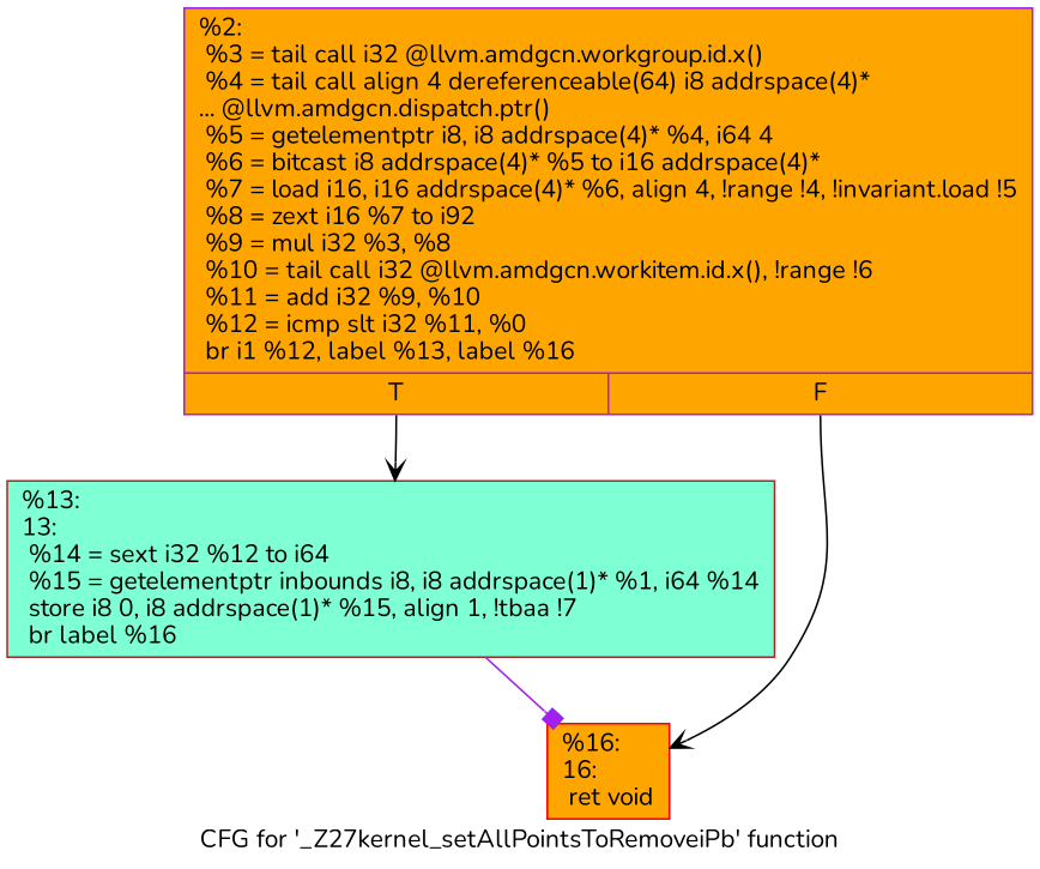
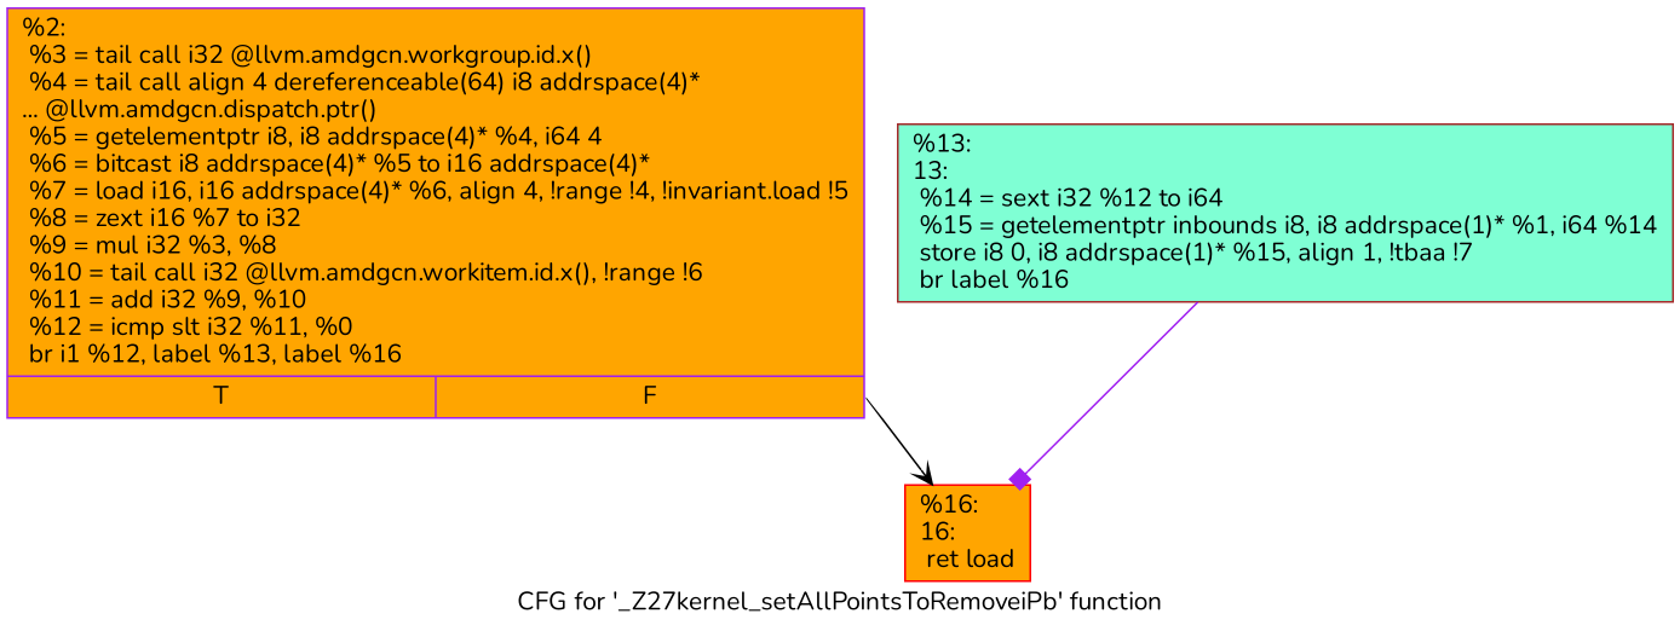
  digraph {
    fontname=Nunito
    label="CFG for '_Z27kernel_setAllPointsToRemoveiPb' function"
    node [fillcolor=orange fontname=Nunito shape=record style=filled]
    edge [arrowhead=vee color=black fontname=Nunito]
-   n1 [color=purple label="{%2:\l  %3 = tail call i32 @llvm.amdgcn.workgroup.id.x()\l  %4 = tail call align 4 dereferenceable(64) i8 addrspace(4)*\l... @llvm.amdgcn.dispatch.ptr()\l  %5 = getelementptr i8, i8 addrspace(4)* %4, i64 4\l  %6 = bitcast i8 addrspace(4)* %5 to i16 addrspace(4)*\l  %7 = load i16, i16 addrspace(4)* %6, align 4, !range !4, !invariant.load !5\l  %8 = zext i16 %7 to i92\l  %9 = mul i32 %3, %8\l  %10 = tail call i32 @llvm.amdgcn.workitem.id.x(), !range !6\l  %11 = add i32 %9, %10\l  %12 = icmp slt i32 %11, %0\l  br i1 %12, label %13, label %16\l|{<s0>T|<s1>F}}"]
+   n1 [color=purple label="{%2:\l  %3 = tail call i32 @llvm.amdgcn.workgroup.id.x()\l  %4 = tail call align 4 dereferenceable(64) i8 addrspace(4)*\l... @llvm.amdgcn.dispatch.ptr()\l  %5 = getelementptr i8, i8 addrspace(4)* %4, i64 4\l  %6 = bitcast i8 addrspace(4)* %5 to i16 addrspace(4)*\l  %7 = load i16, i16 addrspace(4)* %6, align 4, !range !4, !invariant.load !5\l  %8 = zext i16 %7 to i32\l  %9 = mul i32 %3, %8\l  %10 = tail call i32 @llvm.amdgcn.workitem.id.x(), !range !6\l  %11 = add i32 %9, %10\l  %12 = icmp slt i32 %11, %0\l  br i1 %12, label %13, label %16\l|{<s0>T|<s1>F}}"]
    n2 [color=brown fillcolor=aquamarine label="{%13:\l13:                                               \l  %14 = sext i32 %12 to i64\l  %15 = getelementptr inbounds i8, i8 addrspace(1)* %1, i64 %14\l  store i8 0, i8 addrspace(1)* %15, align 1, !tbaa !7\l  br label %16\l}"]
-   n3 [color=red label="{%16:\l16:                                               \l  ret void\l}"]
-   n1 -> n2 [tailport=s0]
+   n3 [color=red label="{%16:\l16:                                               \l  ret load\l}"]
    n1 -> n3 [tailport=s1]
    n2 -> n3 [arrowhead=box color=purple]
  }
